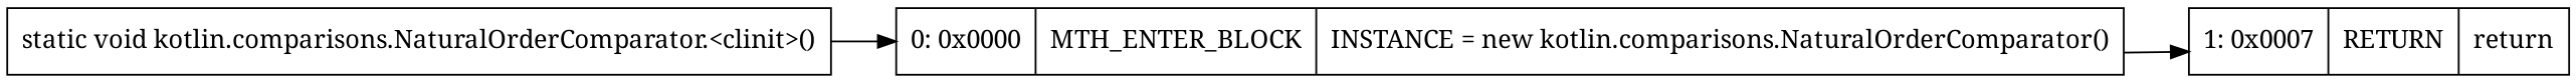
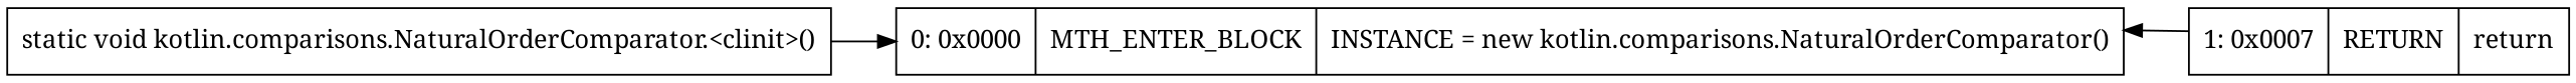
  digraph {
    rankdir=LR
    fontname="Noto Serif"
    node [shape=record fontname="Noto Serif"]
    edge [fontname="Noto Serif"]
    n1 [label="{0\:\ 0x0000|MTH_ENTER_BLOCK\l|INSTANCE = new kotlin.comparisons.NaturalOrderComparator()\l}"]
    n2 [label="{1\:\ 0x0007|RETURN\l|return\l}"]
    n3 [label="{static void kotlin.comparisons.NaturalOrderComparator.\<clinit\>() }"]
-   n1 -> n2
+   n2 -> n1
    n3 -> n1
  }
